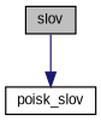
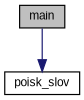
  digraph {
    rankdir=TB
    fontname="Liberation Sans"
    node [color=black fontname="Liberation Sans" fontsize=10 shape=record style=filled]
-   n1 [fillcolor=grey75 fontcolor=black height=0.2 label=slov width=0.4]
+   n1 [fillcolor=grey75 fontcolor=black height=0.2 label=main width=0.4]
    n2 [fillcolor=white height=0.2 label=poisk_slov width=0.4]
    n1 -> n2 [color=midnightblue fontname="Liberation Sans" fontsize=10 labelfontname=Helvetica labelfontsize=10 style=solid]
  }
